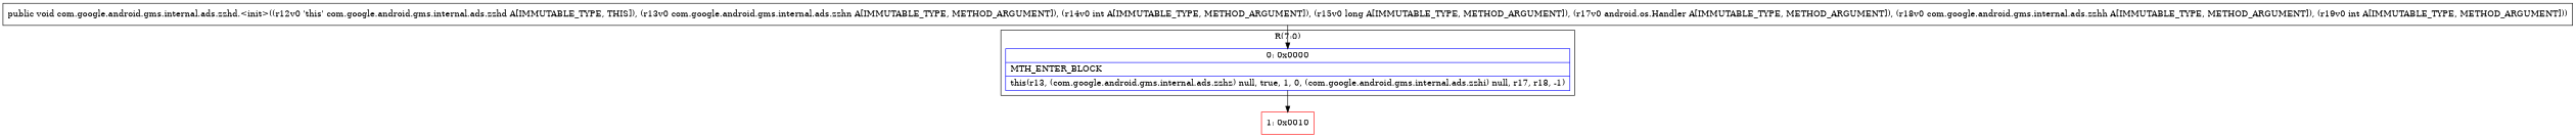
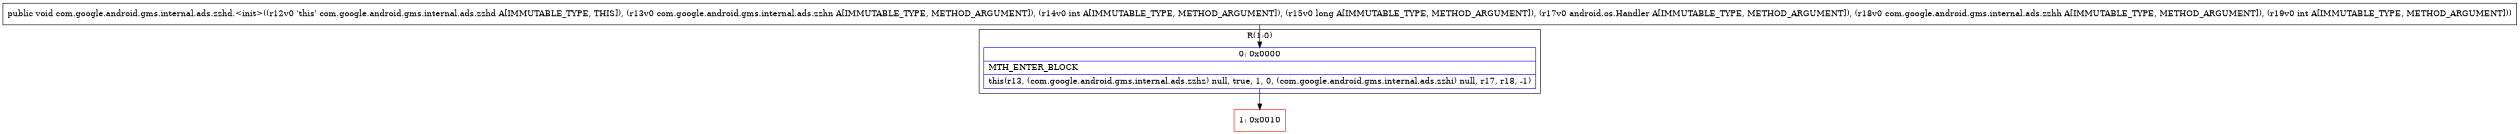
  digraph {
    node [shape=record]
    n1 [color=blue label="{0\:\ 0x0000|MTH_ENTER_BLOCK\l|this(r13, (com.google.android.gms.internal.ads.zzhz) null, true, 1, 0, (com.google.android.gms.internal.ads.zzhi) null, r17, r18, \-1)\l}"]
    n2 [color=red label="{1\:\ 0x0010}"]
    n3 [label="{public void com.google.android.gms.internal.ads.zzhd.\<init\>((r12v0 'this' com.google.android.gms.internal.ads.zzhd A[IMMUTABLE_TYPE, THIS]), (r13v0 com.google.android.gms.internal.ads.zzhn A[IMMUTABLE_TYPE, METHOD_ARGUMENT]), (r14v0 int A[IMMUTABLE_TYPE, METHOD_ARGUMENT]), (r15v0 long A[IMMUTABLE_TYPE, METHOD_ARGUMENT]), (r17v0 android.os.Handler A[IMMUTABLE_TYPE, METHOD_ARGUMENT]), (r18v0 com.google.android.gms.internal.ads.zzhh A[IMMUTABLE_TYPE, METHOD_ARGUMENT]), (r19v0 int A[IMMUTABLE_TYPE, METHOD_ARGUMENT])) }"]
    subgraph cluster_1 {
-     label="R(7:0)"
+     label="R(1:0)"
      n1
    }
    n1 -> n2
    n3 -> n1
  }
